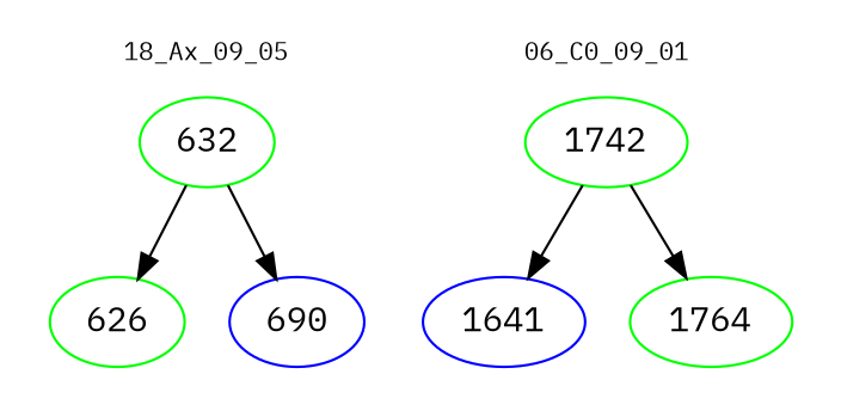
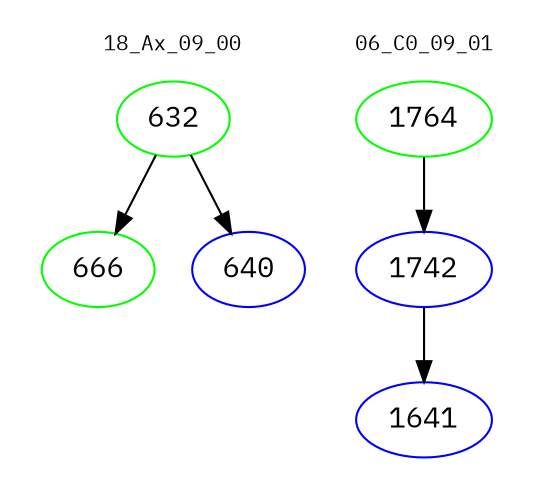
  digraph {
    fontname="IBM Plex Mono"
    node [color=green fontname="IBM Plex Mono"]
    edge [color=black fontname="IBM Plex Mono"]
    n1 [label=632]
-   n2 [label=626]
-   n3 [color=blue label=690]
-   n4 [label=1742]
+   n2 [label=666]
+   n3 [color=blue label=640]
+   n4 [color=blue label=1742]
    n5 [color=blue label=1641]
    n6 [label=1764]
    subgraph cluster_1 {
      color=white
      fontsize=10
-     label="18_Ax_09_05"
+     label="18_Ax_09_00"
      n1
      n2
      n3
    }
    subgraph cluster_2 {
      color=white
      fontsize=10
      label="06_C0_09_01"
      n4
      n5
      n6
    }
    n1 -> n2
    n1 -> n3
    n4 -> n5
-   n4 -> n6
+   n6 -> n4
  }
